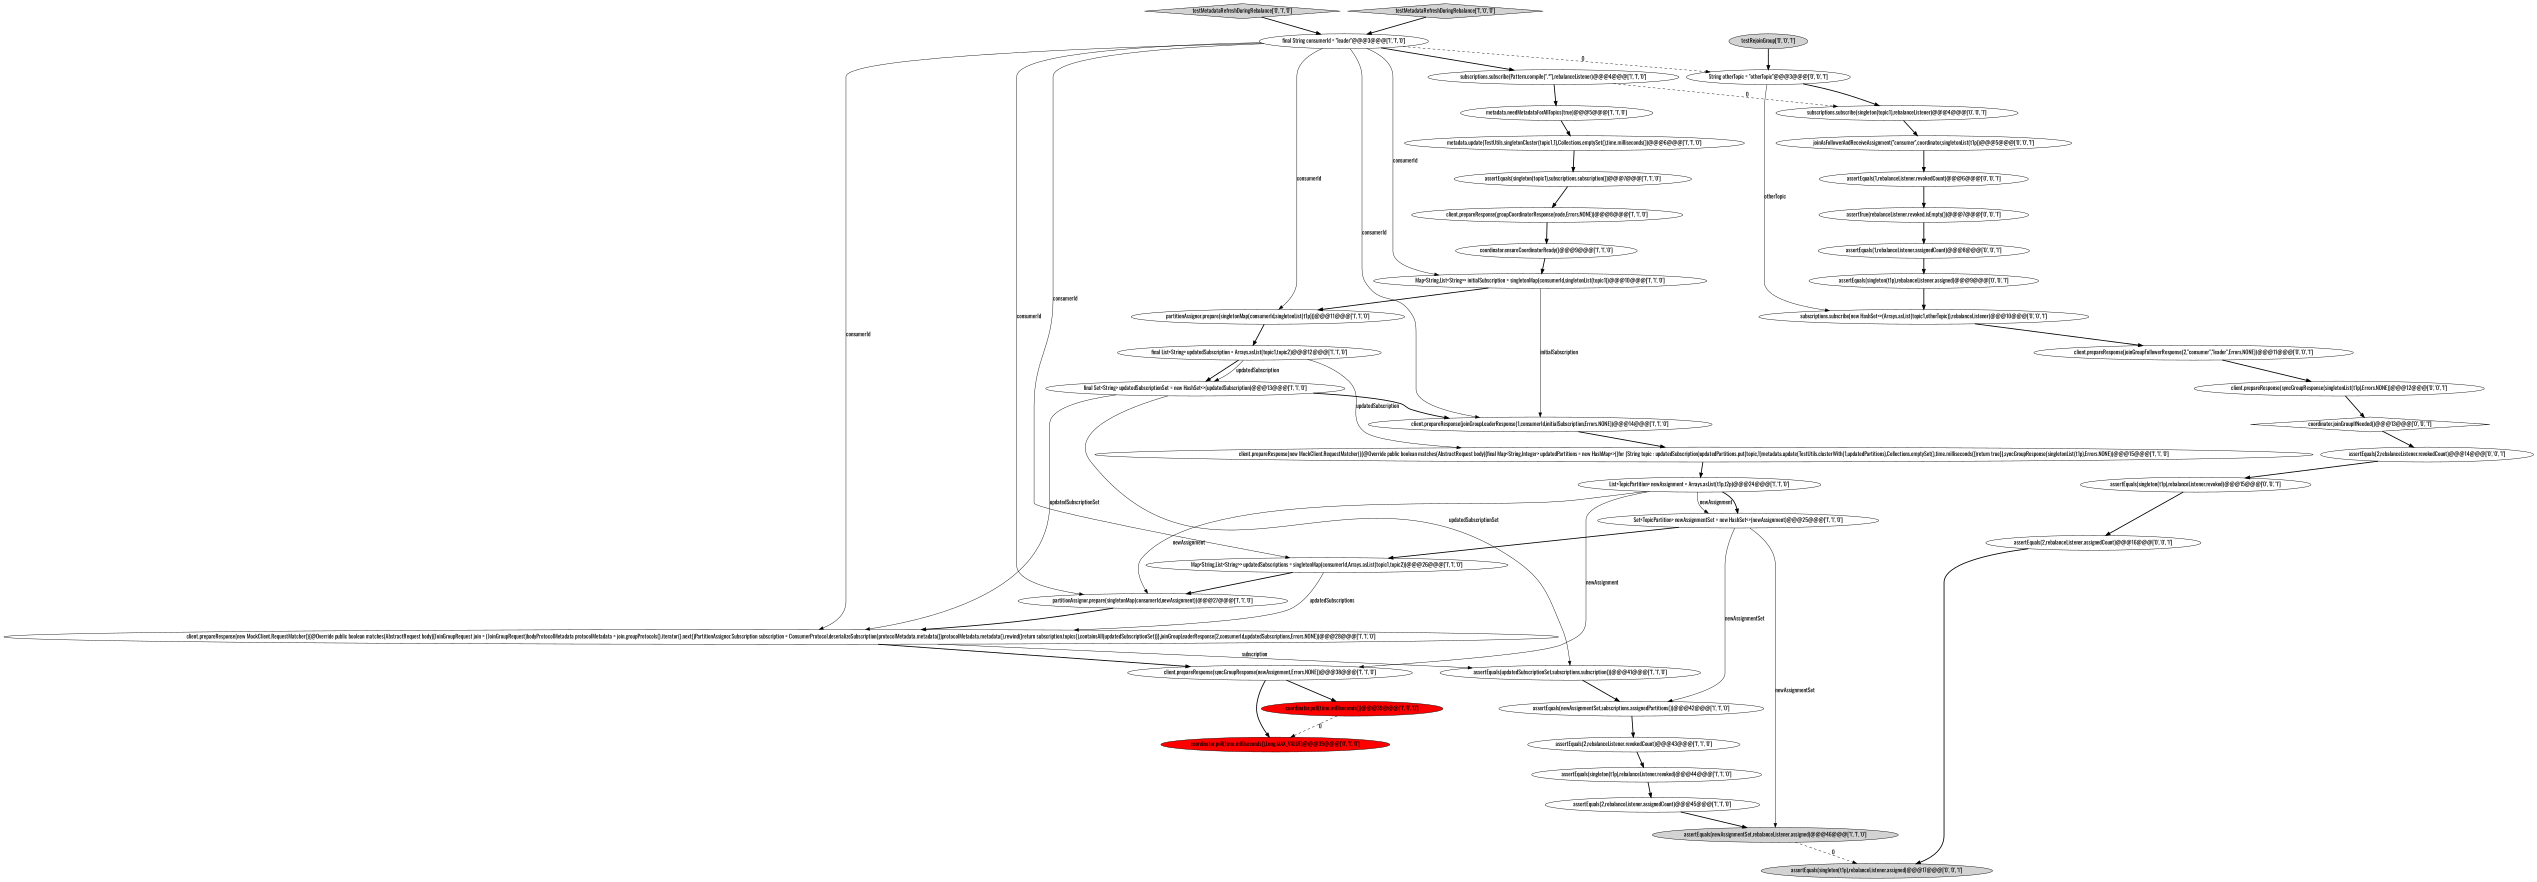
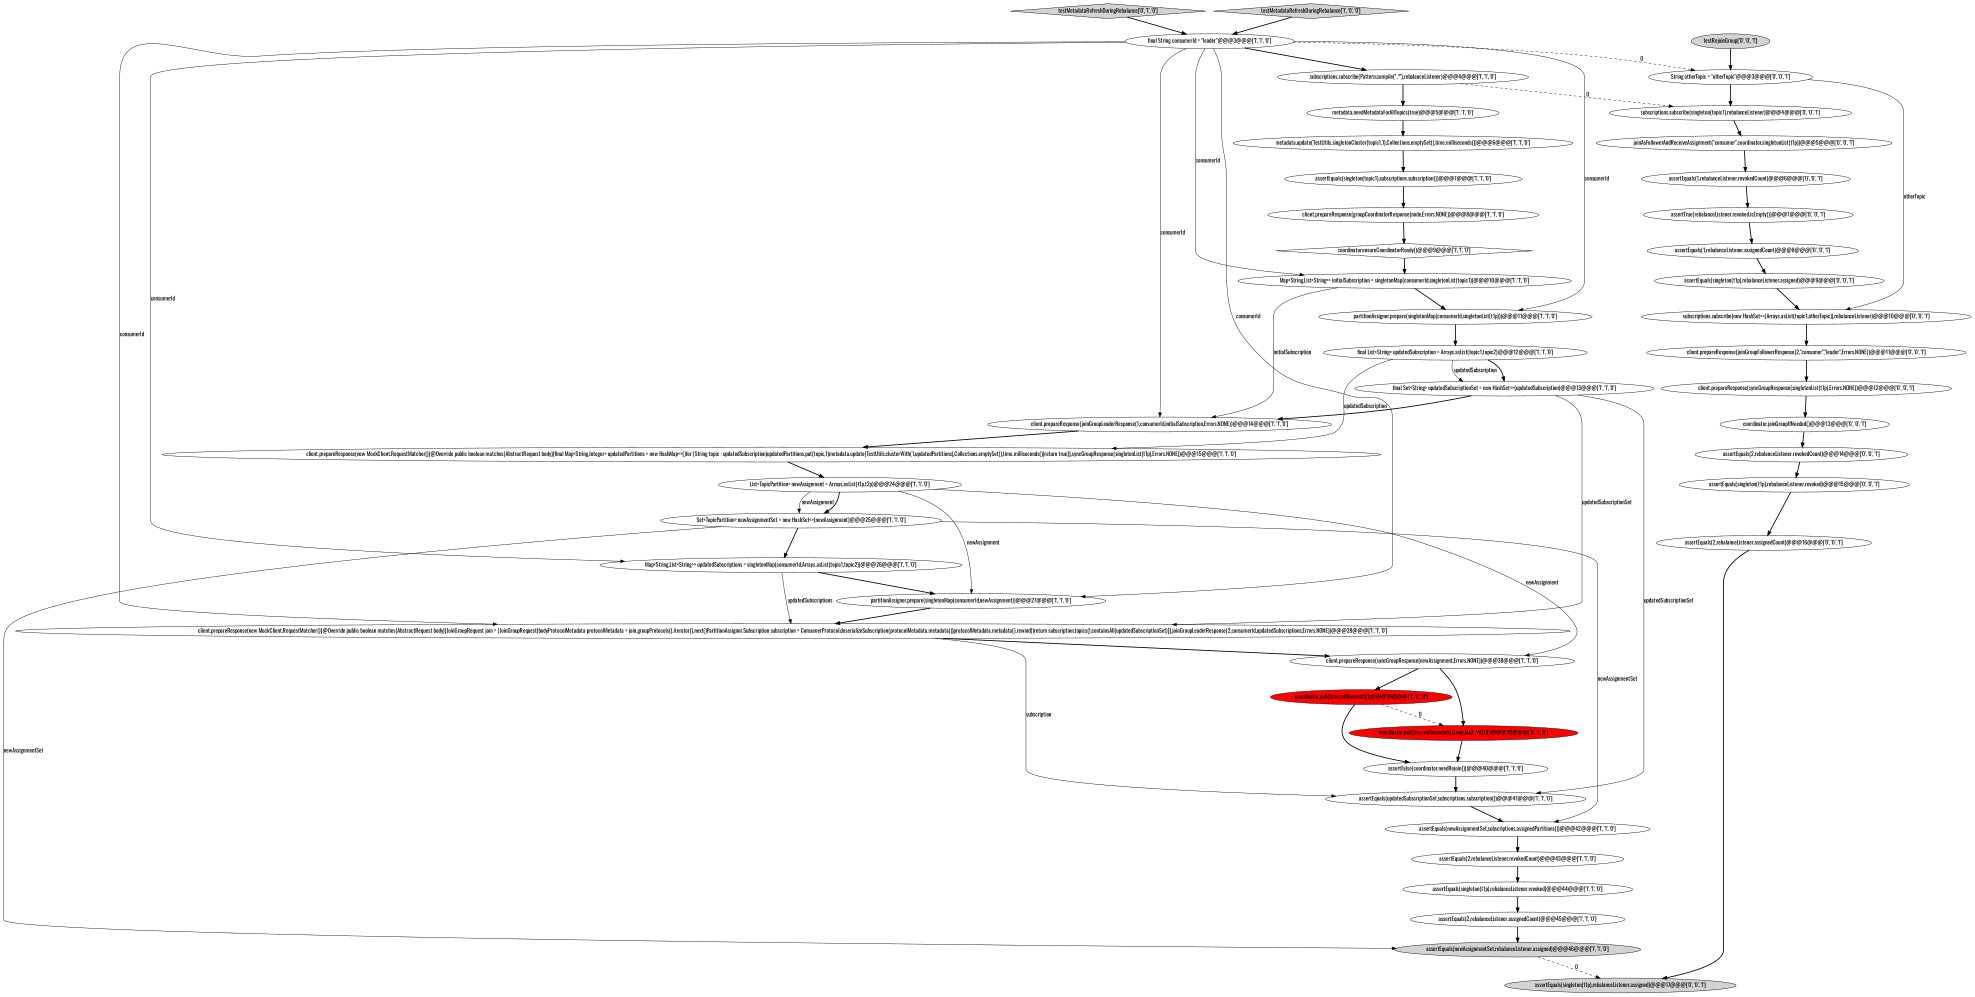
  digraph {
    fontname=Oswald
    node [fillcolor=white fontname=Oswald shape=ellipse style=filled]
    edge [fontname=Oswald style=bold]
-   n1 [label="coordinator.ensureCoordinatorReady()@@@9@@@['1', '1', '0']"]
+   n1 [label="coordinator.ensureCoordinatorReady()@@@9@@@['1', '1', '0']" shape=diamond]
    n2 [label="Map<String,List<String>> initialSubscription = singletonMap(consumerId,singletonList(topic1))@@@10@@@['1', '1', '0']"]
    n3 [label="client.prepareResponse(joinGroupLeaderResponse(1,consumerId,initialSubscription,Errors.NONE))@@@14@@@['1', '1', '0']"]
    n4 [label="partitionAssignor.prepare(singletonMap(consumerId,singletonList(t1p)))@@@11@@@['1', '1', '0']"]
    n5 [label="client.prepareResponse(joinGroupFollowerResponse(2,\"consumer\",\"leader\",Errors.NONE))@@@11@@@['0', '0', '1']"]
    n6 [label="client.prepareResponse(syncGroupResponse(singletonList(t1p),Errors.NONE))@@@12@@@['0', '0', '1']"]
-   n7 [label="coordinator.joinGroupIfNeeded()@@@13@@@['0', '0', '1']" shape=diamond]
+   n7 [label="coordinator.joinGroupIfNeeded()@@@13@@@['0', '0', '1']"]
    n8 [label="partitionAssignor.prepare(singletonMap(consumerId,newAssignment))@@@27@@@['1', '1', '0']"]
    n9 [label="client.prepareResponse(new MockClient.RequestMatcher(){@Override public boolean matches(AbstractRequest body){JoinGroupRequest join = (JoinGroupRequest)bodyProtocolMetadata protocolMetadata = join.groupProtocols().iterator().next()PartitionAssignor.Subscription subscription = ConsumerProtocol.deserializeSubscription(protocolMetadata.metadata())protocolMetadata.metadata().rewind()return subscription.topics().containsAll(updatedSubscriptionSet)}},joinGroupLeaderResponse(2,consumerId,updatedSubscriptions,Errors.NONE))@@@28@@@['1', '1', '0']"]
    n10 [label="assertEquals(updatedSubscriptionSet,subscriptions.subscription())@@@41@@@['1', '1', '0']"]
    n11 [label="client.prepareResponse(syncGroupResponse(newAssignment,Errors.NONE))@@@38@@@['1', '1', '0']"]
    n12 [fillcolor=red label="coordinator.poll(time.milliseconds())@@@39@@@['1', '0', '0']"]
    n13 [fillcolor=red label="coordinator.poll(time.milliseconds(),Long.MAX_VALUE)@@@39@@@['0', '1', '0']"]
+   n14 [label="assertFalse(coordinator.needRejoin())@@@40@@@['1', '1', '0']"]
    n15 [label="final Set<String> updatedSubscriptionSet = new HashSet<>(updatedSubscription)@@@13@@@['1', '1', '0']"]
    n16 [label="assertEquals(newAssignmentSet,subscriptions.assignedPartitions())@@@42@@@['1', '1', '0']"]
    n17 [label="client.prepareResponse(new MockClient.RequestMatcher(){@Override public boolean matches(AbstractRequest body){final Map<String,Integer> updatedPartitions = new HashMap<>()for (String topic : updatedSubscription)updatedPartitions.put(topic,1)metadata.update(TestUtils.clusterWith(1,updatedPartitions),Collections.emptySet(),time.milliseconds())return true}},syncGroupResponse(singletonList(t1p),Errors.NONE))@@@15@@@['1', '1', '0']"]
    n18 [label="metadata.update(TestUtils.singletonCluster(topic1,1),Collections.emptySet(),time.milliseconds())@@@6@@@['1', '1', '0']"]
    n19 [label="assertEquals(singleton(topic1),subscriptions.subscription())@@@7@@@['1', '1', '0']"]
    n20 [label="client.prepareResponse(groupCoordinatorResponse(node,Errors.NONE))@@@8@@@['1', '1', '0']"]
    n21 [label="assertEquals(2,rebalanceListener.revokedCount)@@@14@@@['0', '0', '1']"]
    n22 [fillcolor=lightgray label="testRejoinGroup['0', '0', '1']"]
    n23 [label="String otherTopic = \"otherTopic\"@@@3@@@['0', '0', '1']"]
    n24 [label="subscriptions.subscribe(new HashSet<>(Arrays.asList(topic1,otherTopic)),rebalanceListener)@@@10@@@['0', '0', '1']"]
    n25 [label="subscriptions.subscribe(singleton(topic1),rebalanceListener)@@@4@@@['0', '0', '1']"]
    n26 [label="assertEquals(2,rebalanceListener.revokedCount)@@@43@@@['1', '1', '0']"]
    n27 [label="assertEquals(singleton(t1p),rebalanceListener.revoked)@@@44@@@['1', '1', '0']"]
    n28 [label="assertEquals(2,rebalanceListener.assignedCount)@@@45@@@['1', '1', '0']"]
    n29 [label="List<TopicPartition> newAssignment = Arrays.asList(t1p,t2p)@@@24@@@['1', '1', '0']"]
    n30 [label="Set<TopicPartition> newAssignmentSet = new HashSet<>(newAssignment)@@@25@@@['1', '1', '0']"]
    n31 [fillcolor=lightgray label="assertEquals(newAssignmentSet,rebalanceListener.assigned)@@@46@@@['1', '1', '0']"]
    n32 [label="Map<String,List<String>> updatedSubscriptions = singletonMap(consumerId,Arrays.asList(topic1,topic2))@@@26@@@['1', '1', '0']"]
    n33 [fillcolor=lightgray label="assertEquals(singleton(t1p),rebalanceListener.assigned)@@@17@@@['0', '0', '1']"]
    n34 [label="assertEquals(singleton(t1p),rebalanceListener.revoked)@@@15@@@['0', '0', '1']"]
    n35 [label="assertEquals(2,rebalanceListener.assignedCount)@@@16@@@['0', '0', '1']"]
    n36 [label="metadata.needMetadataForAllTopics(true)@@@5@@@['1', '1', '0']"]
    n37 [label="final List<String> updatedSubscription = Arrays.asList(topic1,topic2)@@@12@@@['1', '1', '0']"]
    n38 [label="final String consumerId = \"leader\"@@@3@@@['1', '1', '0']"]
    n39 [label="subscriptions.subscribe(Pattern.compile(\".*\"),rebalanceListener)@@@4@@@['1', '1', '0']"]
    n40 [label="assertEquals(singleton(t1p),rebalanceListener.assigned)@@@9@@@['0', '0', '1']"]
    n41 [label="joinAsFollowerAndReceiveAssignment(\"consumer\",coordinator,singletonList(t1p))@@@5@@@['0', '0', '1']"]
    n42 [label="assertEquals(1,rebalanceListener.revokedCount)@@@6@@@['0', '0', '1']"]
    n43 [label="assertTrue(rebalanceListener.revoked.isEmpty())@@@7@@@['0', '0', '1']"]
    n44 [label="assertEquals(1,rebalanceListener.assignedCount)@@@8@@@['0', '0', '1']"]
    n45 [fillcolor=lightgray label="testMetadataRefreshDuringRebalance['0', '1', '0']" shape=diamond]
    n46 [fillcolor=lightgray label="testMetadataRefreshDuringRebalance['1', '0', '0']" shape=diamond]
    n1 -> n2
    n2 -> n3 [label=initialSubscription style=solid]
    n2 -> n4
    n3 -> n17
    n4 -> n37
    n5 -> n6
    n6 -> n7
    n7 -> n21
    n8 -> n9
    n9 -> n10 [label=subscription style=solid]
    n9 -> n11
    n10 -> n16
    n11 -> n12
    n11 -> n13
    n12 -> n13 [label=0 style=dashed]
+   n12 -> n14
+   n13 -> n14
+   n14 -> n10
    n15 -> n3
    n15 -> n9 [label=updatedSubscriptionSet style=solid]
    n15 -> n10 [label=updatedSubscriptionSet style=solid]
    n16 -> n26
    n17 -> n29
    n18 -> n19
    n19 -> n20
    n20 -> n1
    n21 -> n34
    n22 -> n23
    n23 -> n24 [label=otherTopic style=solid]
    n23 -> n25
    n24 -> n5
    n25 -> n41
    n26 -> n27
    n27 -> n28
    n28 -> n31
    n29 -> n8 [label=newAssignment style=solid]
    n29 -> n11 [label=newAssignment style=solid]
    n29 -> n30 [label=newAssignment style=solid]
    n29 -> n30
    n30 -> n16 [label=newAssignmentSet style=solid]
    n30 -> n31 [label=newAssignmentSet style=solid]
    n30 -> n32
    n31 -> n33 [label=0 style=dashed]
    n32 -> n8
    n32 -> n9 [label=updatedSubscriptions style=solid]
    n34 -> n35
    n35 -> n33
    n36 -> n18
    n37 -> n15
    n37 -> n15 [label=updatedSubscription style=solid]
    n37 -> n17 [label=updatedSubscription style=solid]
    n38 -> n2 [label=consumerId style=solid]
    n38 -> n3 [label=consumerId style=solid]
    n38 -> n4 [label=consumerId style=solid]
    n38 -> n8 [label=consumerId style=solid]
    n38 -> n9 [label=consumerId style=solid]
    n38 -> n23 [label=0 style=dashed]
    n38 -> n32 [label=consumerId style=solid]
    n38 -> n39
    n39 -> n25 [label=0 style=dashed]
    n39 -> n36
    n40 -> n24
    n41 -> n42
    n42 -> n43
    n43 -> n44
    n44 -> n40
    n45 -> n38
    n46 -> n38
  }
